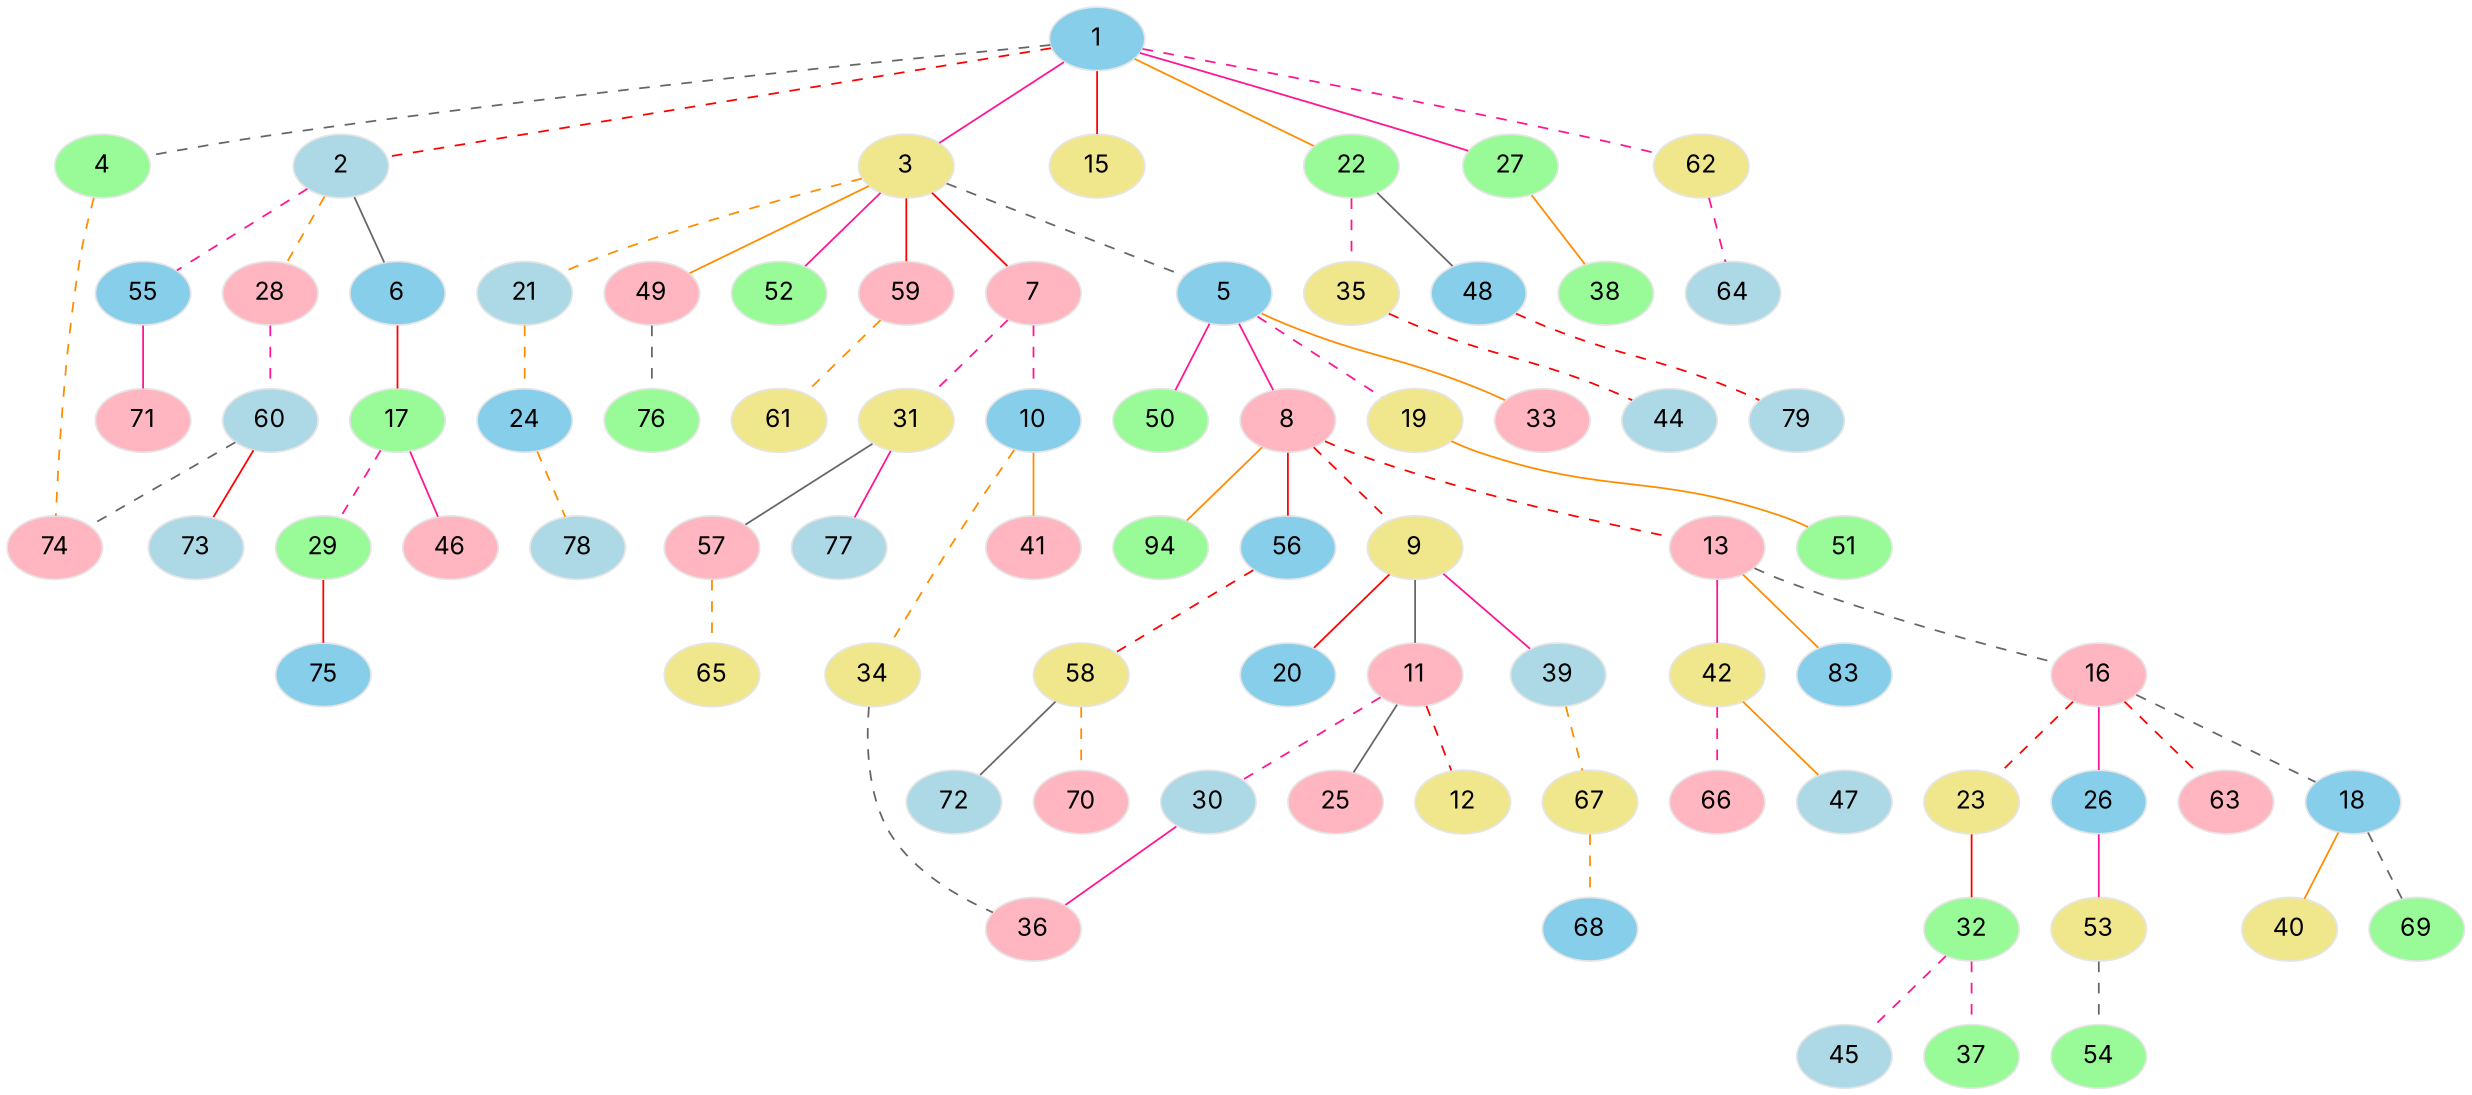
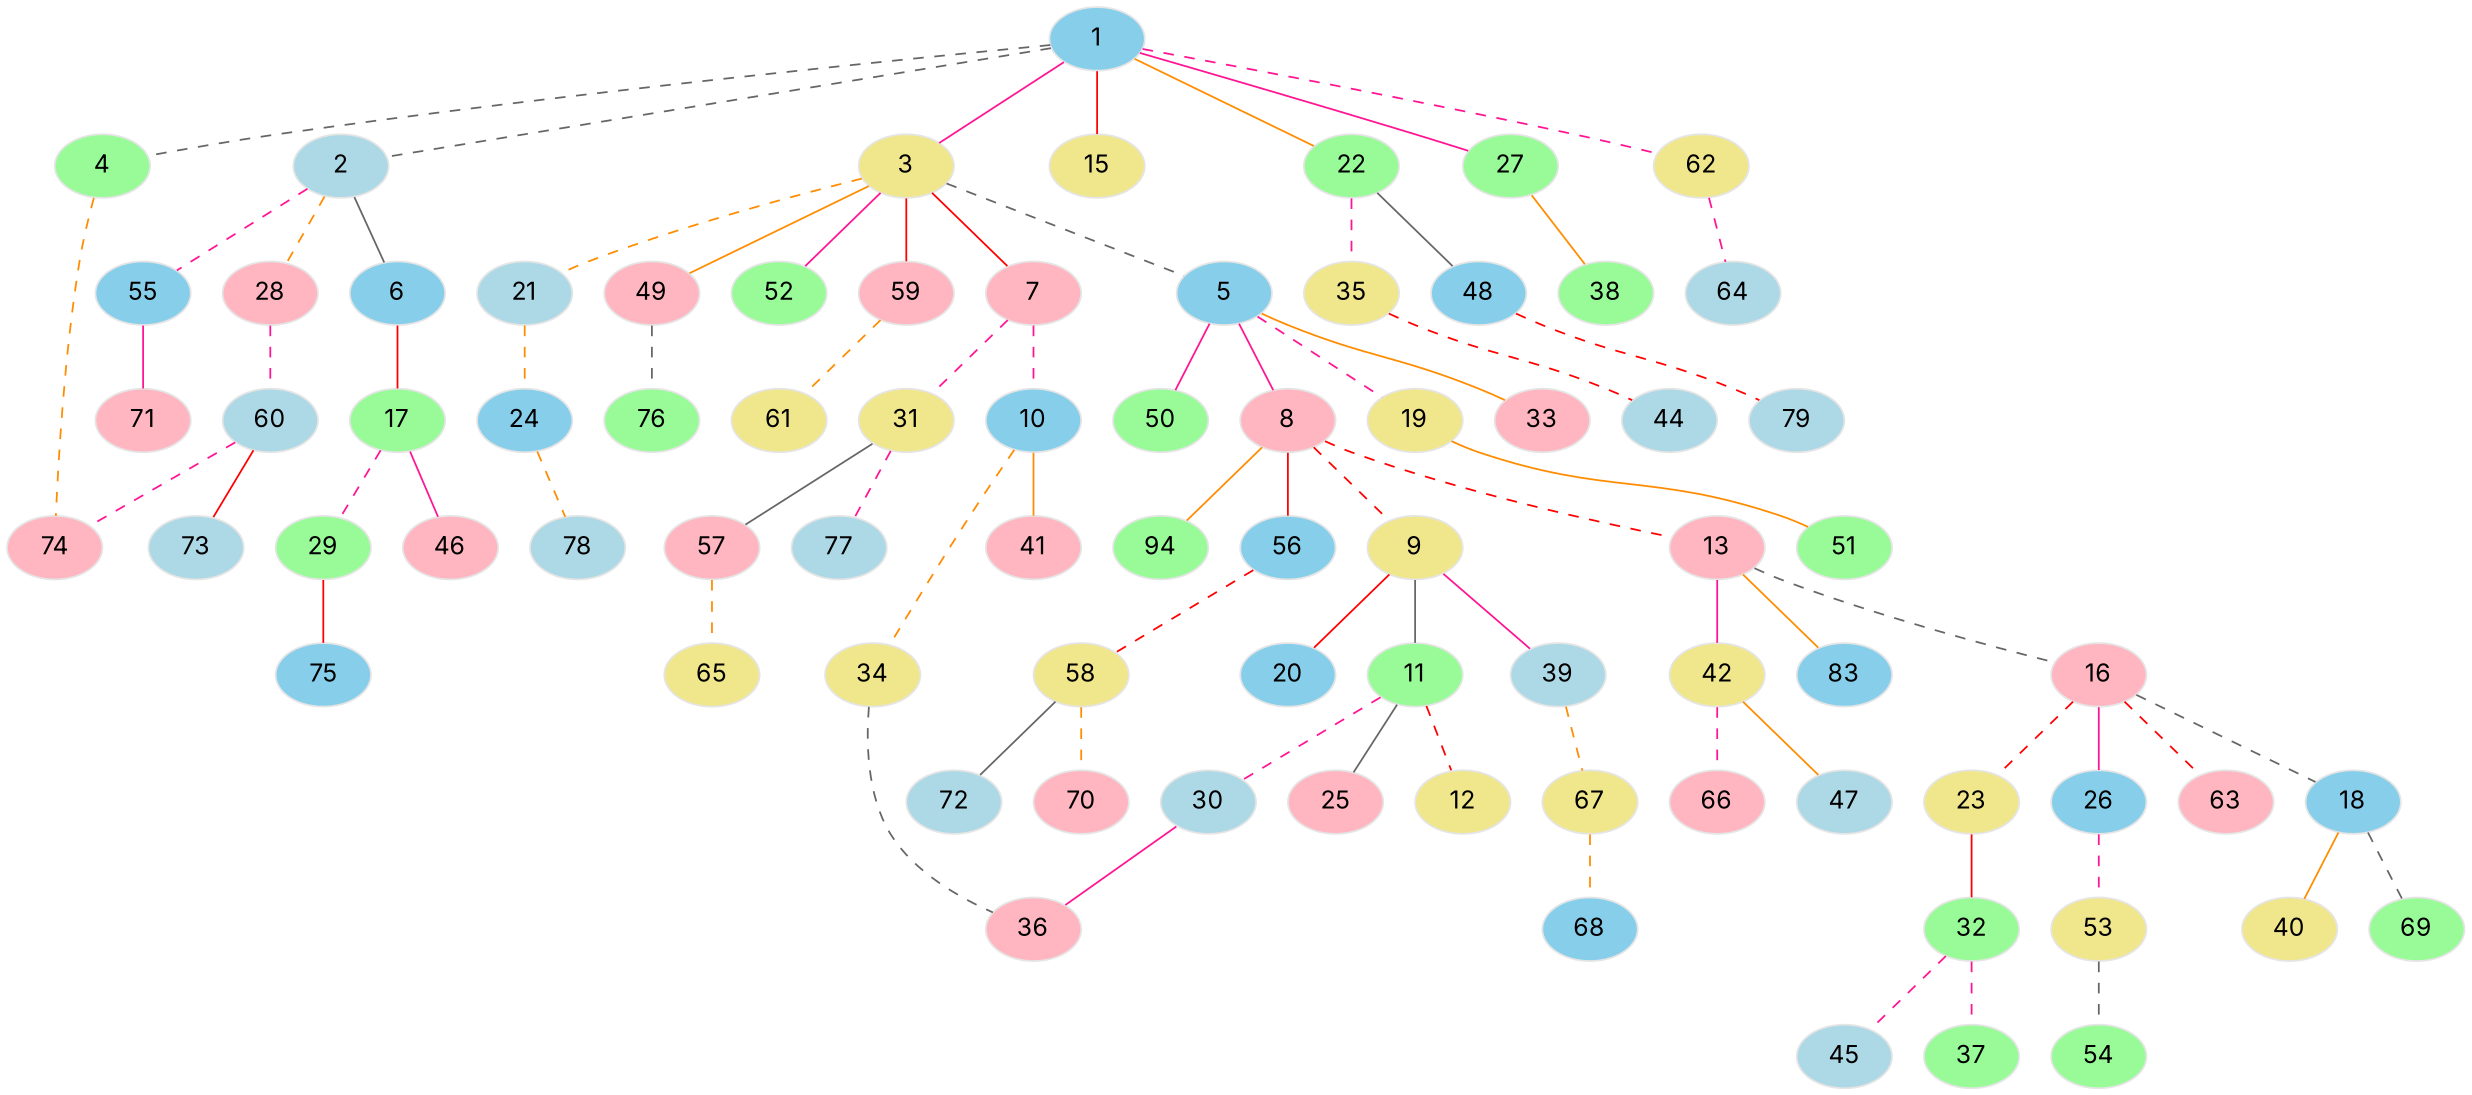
  graph {
    fontname=Inter
    node [color=gray90 fillcolor=lightpink fontname=Inter style=filled]
    edge [color=deeppink fontname=Inter style=dashed]
    1 [fillcolor=skyblue]
    2 [fillcolor=lightblue]
    3 [fillcolor=khaki]
    4 [fillcolor=palegreen]
    15 [fillcolor=khaki]
    22 [fillcolor=palegreen]
    27 [fillcolor=palegreen]
    62 [fillcolor=khaki]
    6 [fillcolor=skyblue]
    28
    55 [fillcolor=skyblue]
    5 [fillcolor=skyblue]
    7
    21 [fillcolor=lightblue]
    49
    52 [fillcolor=palegreen]
    59
    74
    35 [fillcolor=khaki]
    48 [fillcolor=skyblue]
    38 [fillcolor=palegreen]
    64 [fillcolor=lightblue]
    17 [fillcolor=palegreen]
    60 [fillcolor=lightblue]
    71
    8
    19 [fillcolor=khaki]
    33
    50 [fillcolor=palegreen]
    10 [fillcolor=skyblue]
    31 [fillcolor=khaki]
    24 [fillcolor=skyblue]
    76 [fillcolor=palegreen]
    61 [fillcolor=khaki]
    9 [fillcolor=khaki]
    13
    n37 [fillcolor=palegreen label=94]
    56 [fillcolor=skyblue]
    51 [fillcolor=palegreen]
    29 [fillcolor=palegreen]
    46
    34 [fillcolor=khaki]
    41
    57
    77 [fillcolor=lightblue]
-   11
+   11 [fillcolor=palegreen]
    20 [fillcolor=skyblue]
    39 [fillcolor=lightblue]
    16
    42 [fillcolor=khaki]
    n51 [fillcolor=skyblue label=83]
    58 [fillcolor=khaki]
    12 [fillcolor=khaki]
    25
    30 [fillcolor=lightblue]
    67 [fillcolor=khaki]
    36
    18 [fillcolor=skyblue]
    23 [fillcolor=khaki]
    26 [fillcolor=skyblue]
    63
    47 [fillcolor=lightblue]
    66
    40 [fillcolor=khaki]
    69 [fillcolor=palegreen]
    32 [fillcolor=palegreen]
    53 [fillcolor=khaki]
    75 [fillcolor=skyblue]
    78 [fillcolor=lightblue]
    44 [fillcolor=lightblue]
    79 [fillcolor=lightblue]
    37 [fillcolor=palegreen]
    45 [fillcolor=lightblue]
    54 [fillcolor=palegreen]
    73 [fillcolor=lightblue]
    65 [fillcolor=khaki]
    68 [fillcolor=skyblue]
    70
    72 [fillcolor=lightblue]
-   1 -- 2 [color=red]
+   1 -- 2 [color=gray40]
    1 -- 3 [style=solid]
    1 -- 4 [color=gray40]
    1 -- 15 [color=red style=solid]
    1 -- 22 [color=darkorange style=solid]
    1 -- 27 [style=solid]
    1 -- 62
    2 -- 6 [color=gray40 style=solid]
    2 -- 28 [color=darkorange]
    2 -- 55
    3 -- 5 [color=gray40]
    3 -- 7 [color=red style=solid]
    3 -- 21 [color=darkorange]
    3 -- 49 [color=darkorange style=solid]
    3 -- 52 [style=solid]
    3 -- 59 [color=red style=solid]
    4 -- 74 [color=darkorange]
    22 -- 35
    22 -- 48 [color=gray40 style=solid]
    27 -- 38 [color=darkorange style=solid]
    62 -- 64
    6 -- 17 [color=red style=solid]
    28 -- 60
    55 -- 71 [style=solid]
    5 -- 8 [style=solid]
    5 -- 19
    5 -- 33 [color=darkorange style=solid]
    5 -- 50 [style=solid]
    7 -- 10
    7 -- 31
    21 -- 24 [color=darkorange]
    49 -- 76 [color=gray40]
    59 -- 61 [color=darkorange]
    35 -- 44 [color=red]
    48 -- 79 [color=red]
    17 -- 29
    17 -- 46 [style=solid]
-   60 -- 74 [color=gray40]
+   60 -- 74
    60 -- 73 [color=red style=solid]
    8 -- 9 [color=red]
    8 -- 13 [color=red]
    8 -- n37 [color=darkorange style=solid]
    8 -- 56 [color=red style=solid]
    19 -- 51 [color=darkorange style=solid]
    10 -- 34 [color=darkorange]
    10 -- 41 [color=darkorange style=solid]
    31 -- 57 [color=gray40 style=solid]
-   31 -- 77 [style=solid]
+   31 -- 77
    24 -- 78 [color=darkorange]
    9 -- 11 [color=gray40 style=solid]
    9 -- 20 [color=red style=solid]
    9 -- 39 [style=solid]
    13 -- 16 [color=gray40]
    13 -- 42 [style=solid]
    13 -- n51 [color=darkorange style=solid]
    56 -- 58 [color=red]
    29 -- 75 [color=red style=solid]
    34 -- 36 [color=gray40]
    57 -- 65 [color=darkorange]
    11 -- 12 [color=red]
    11 -- 25 [color=gray40 style=solid]
    11 -- 30
    39 -- 67 [color=darkorange]
    16 -- 18 [color=gray40]
    16 -- 23 [color=red]
    16 -- 26 [style=solid]
    16 -- 63 [color=red]
    42 -- 47 [color=darkorange style=solid]
    42 -- 66
    58 -- 70 [color=darkorange]
    58 -- 72 [color=gray40 style=solid]
    30 -- 36 [style=solid]
    67 -- 68 [color=darkorange]
    18 -- 40 [color=darkorange style=solid]
    18 -- 69 [color=gray40]
    23 -- 32 [color=red style=solid]
-   26 -- 53 [style=solid]
+   26 -- 53
    32 -- 37
    32 -- 45
    53 -- 54 [color=gray40]
  }
